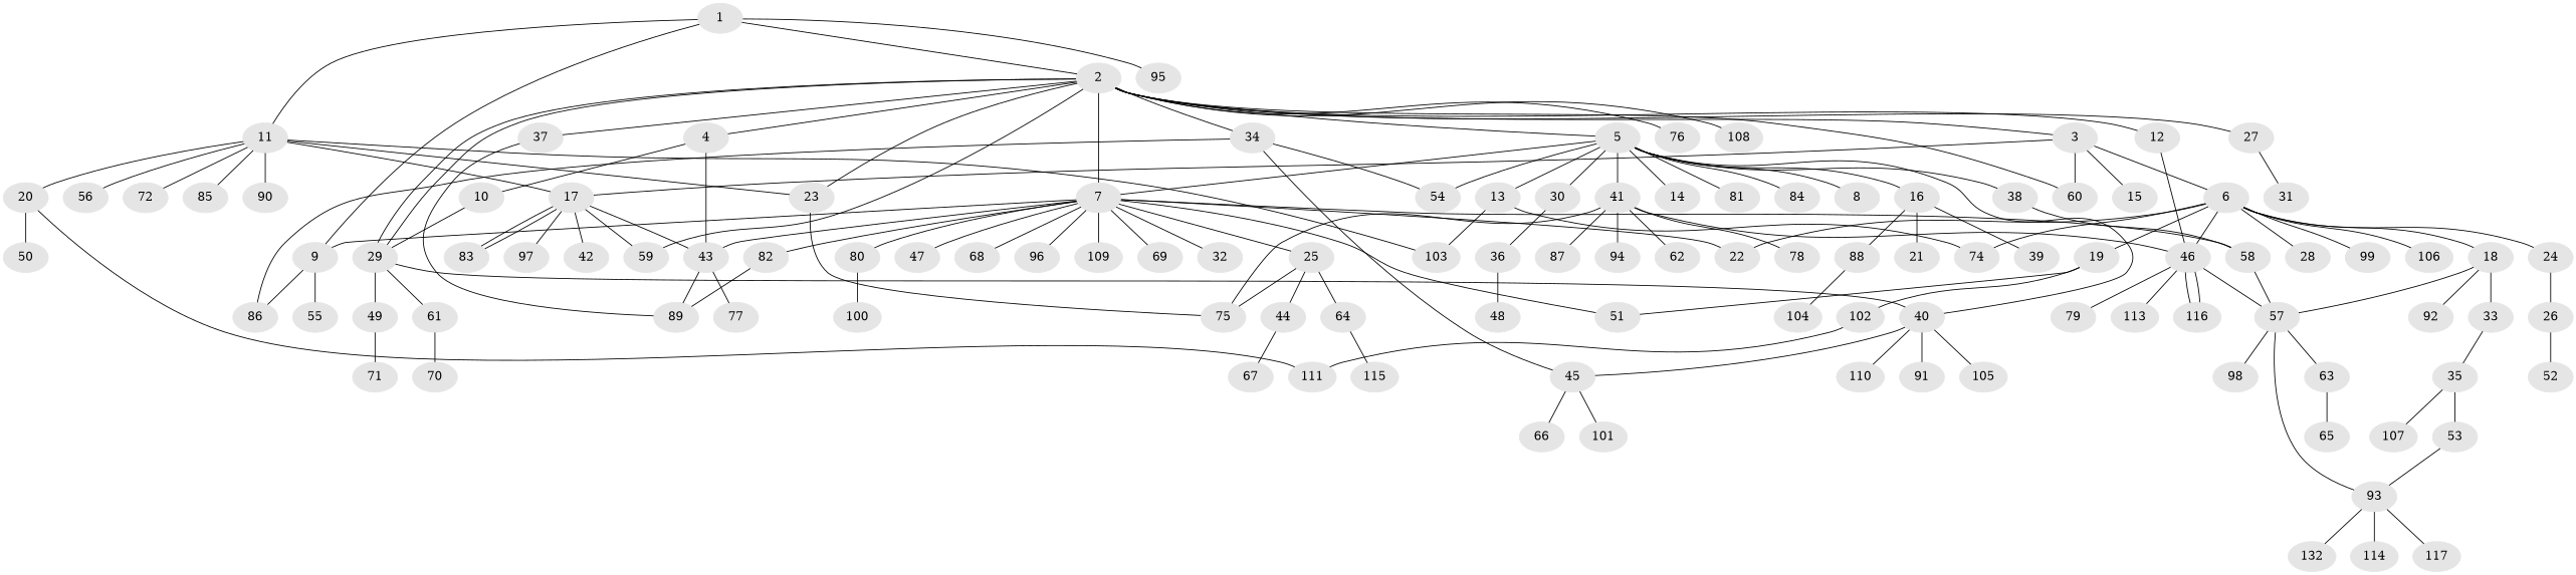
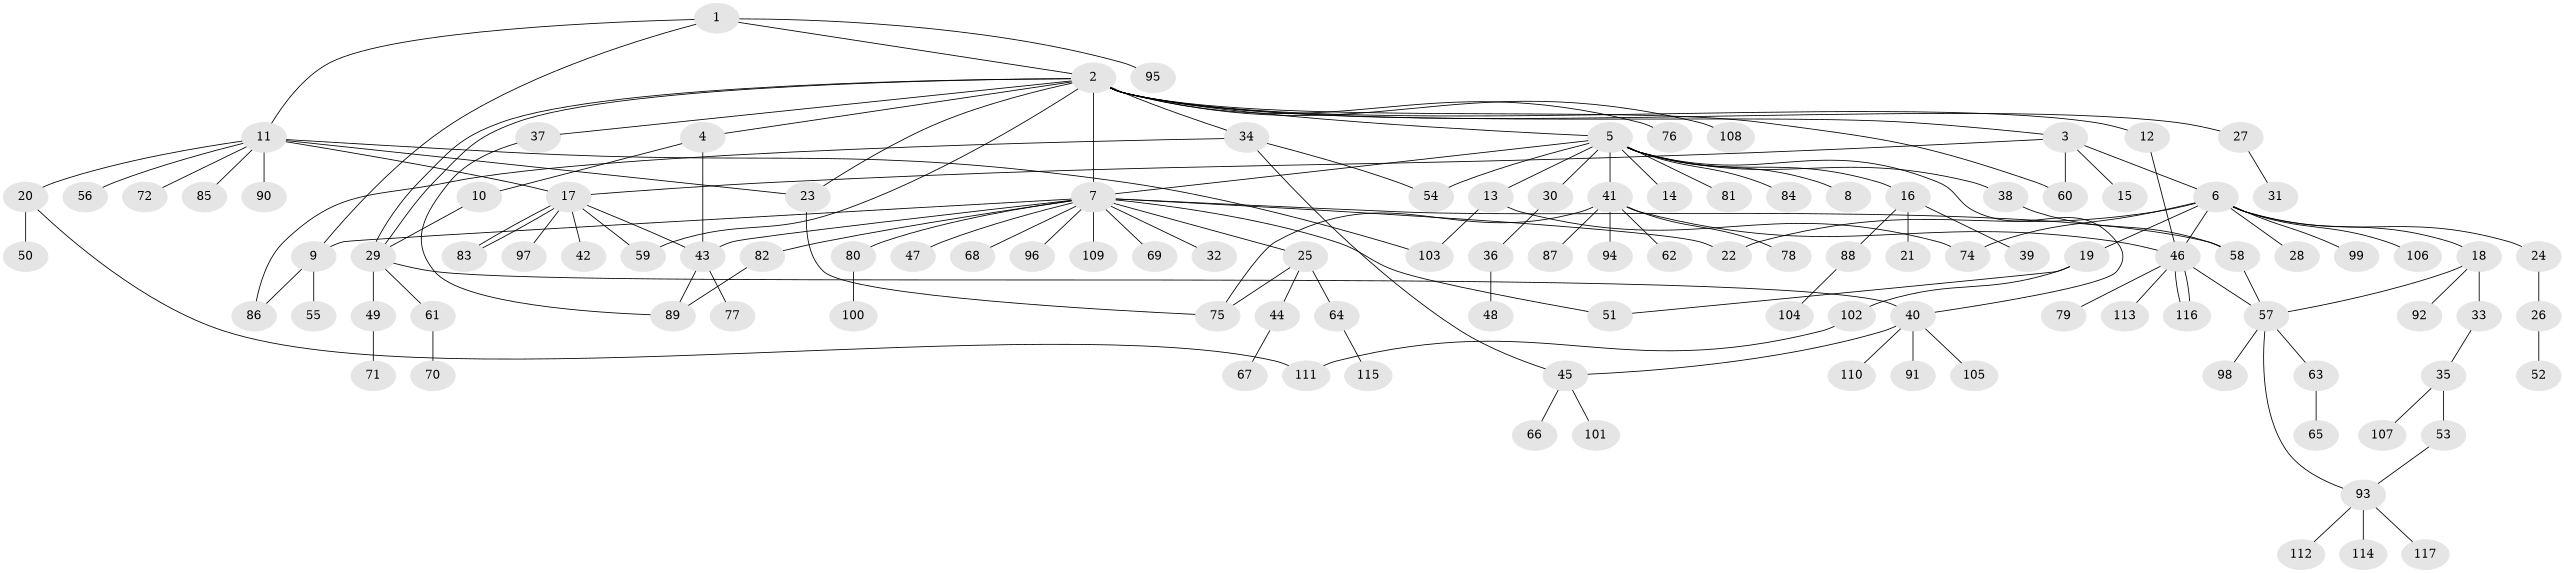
  graph {
    node [color=gray90 style=filled]
    1
    2
    9
    11
    95
    3
    4
    5
    7
    12
    23
    27
    29
    34
    37
    59
    60
    76
    108
    55
    86
    17
    20
    56
    72
    85
    90
    103
    6
    15
    10
    43
    8
    13
    14
    16
    30
    38
    40
    41
    54
    81
    84
    22
    25
    32
    47
    51
    58
    68
    69
    80
    82
    96
    109
    46
    75
    31
    49
    61
    45
    89
    18
    19
    24
    28
    74
    99
    106
    42
    83
    97
    77
    21
    39
    88
    36
    91
    105
    110
    62
    78
    87
    94
    57
    93
    63
    98
    33
    92
    102
    26
    79
    113
    116
    44
    64
    100
    50
    111
    104
    35
    52
    67
    115
    71
    70
    48
    53
    107
    66
    101
-   112 [label=132]
+   112
    114
    117
    65
    1 -- 2
    1 -- 9
    1 -- 11
    1 -- 95
    2 -- 3
    2 -- 4
    2 -- 5
    2 -- 7
    2 -- 12
    2 -- 23
    2 -- 27
    2 -- 29
    2 -- 29
    2 -- 34
    2 -- 37
    2 -- 59
    2 -- 60
    2 -- 76
    2 -- 108
    9 -- 55
    9 -- 86
    11 -- 23
    11 -- 17
    11 -- 20
    11 -- 56
    11 -- 72
    11 -- 85
    11 -- 90
    11 -- 103
    3 -- 60
    3 -- 17
    3 -- 6
    3 -- 15
    4 -- 10
    4 -- 43
    5 -- 7
    5 -- 8
    5 -- 13
    5 -- 14
    5 -- 16
    5 -- 30
    5 -- 38
    5 -- 40
    5 -- 41
    5 -- 54
    5 -- 81
    5 -- 84
    7 -- 9
    7 -- 43
    7 -- 22
    7 -- 25
    7 -- 32
    7 -- 47
    7 -- 51
    7 -- 58
    7 -- 68
    7 -- 69
    7 -- 80
    7 -- 82
    7 -- 96
    7 -- 109
    12 -- 46
    23 -- 75
    27 -- 31
    29 -- 40
    29 -- 49
    29 -- 61
    34 -- 86
    34 -- 54
    34 -- 45
    37 -- 89
    17 -- 59
    17 -- 43
    17 -- 42
    17 -- 83
    17 -- 83
    17 -- 97
    20 -- 50
    20 -- 111
    6 -- 22
    6 -- 46
    6 -- 18
    6 -- 19
    6 -- 24
    6 -- 28
    6 -- 74
    6 -- 99
    6 -- 106
    10 -- 29
    43 -- 89
    43 -- 77
    13 -- 103
    13 -- 74
    16 -- 21
    16 -- 39
    16 -- 88
    30 -- 36
    38 -- 58
    40 -- 45
    40 -- 91
    40 -- 105
    40 -- 110
    41 -- 46
    41 -- 75
    41 -- 62
    41 -- 78
    41 -- 87
    41 -- 94
    25 -- 75
    25 -- 44
    25 -- 64
    58 -- 57
    80 -- 100
    82 -- 89
    46 -- 57
    46 -- 79
    46 -- 113
    46 -- 116
    46 -- 116
    49 -- 71
    61 -- 70
    45 -- 66
    45 -- 101
    18 -- 57
    18 -- 33
    18 -- 92
    19 -- 51
    19 -- 102
    24 -- 26
    88 -- 104
    36 -- 48
    57 -- 93
    57 -- 63
    57 -- 98
    93 -- 112
    93 -- 114
    93 -- 117
    63 -- 65
    33 -- 35
    102 -- 111
    26 -- 52
    44 -- 67
    64 -- 115
    35 -- 53
    35 -- 107
    53 -- 93
  }
